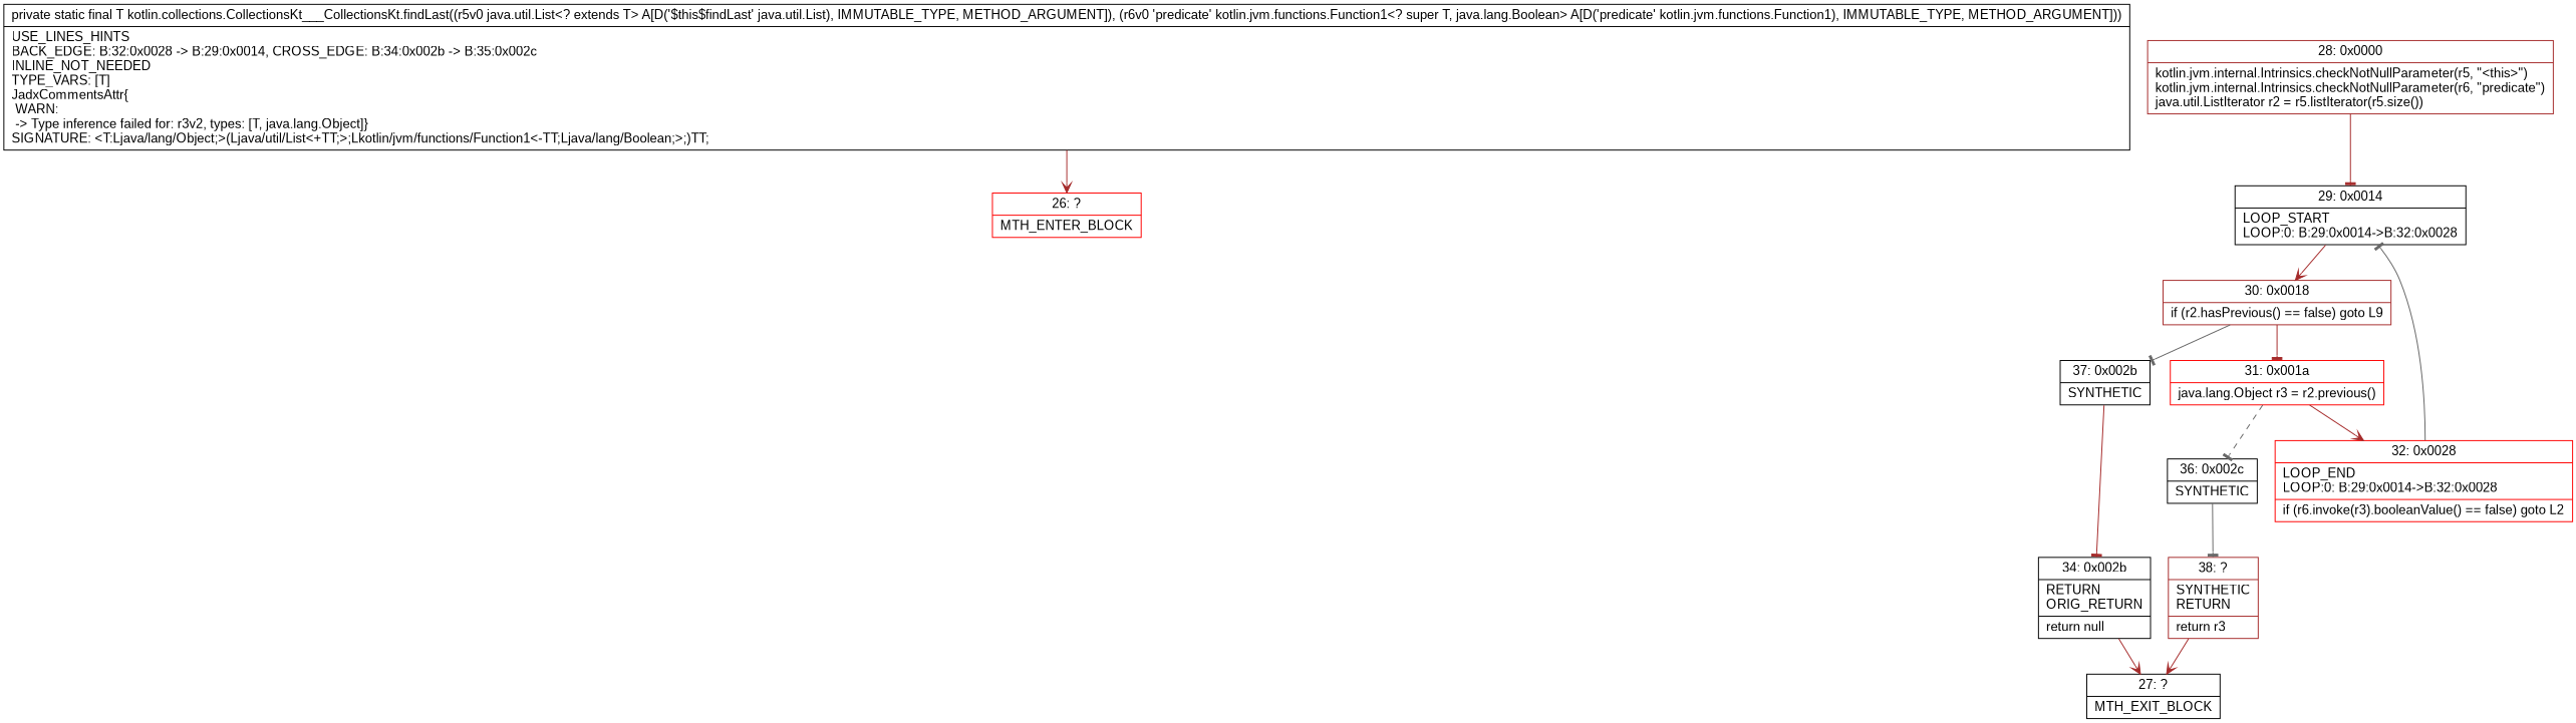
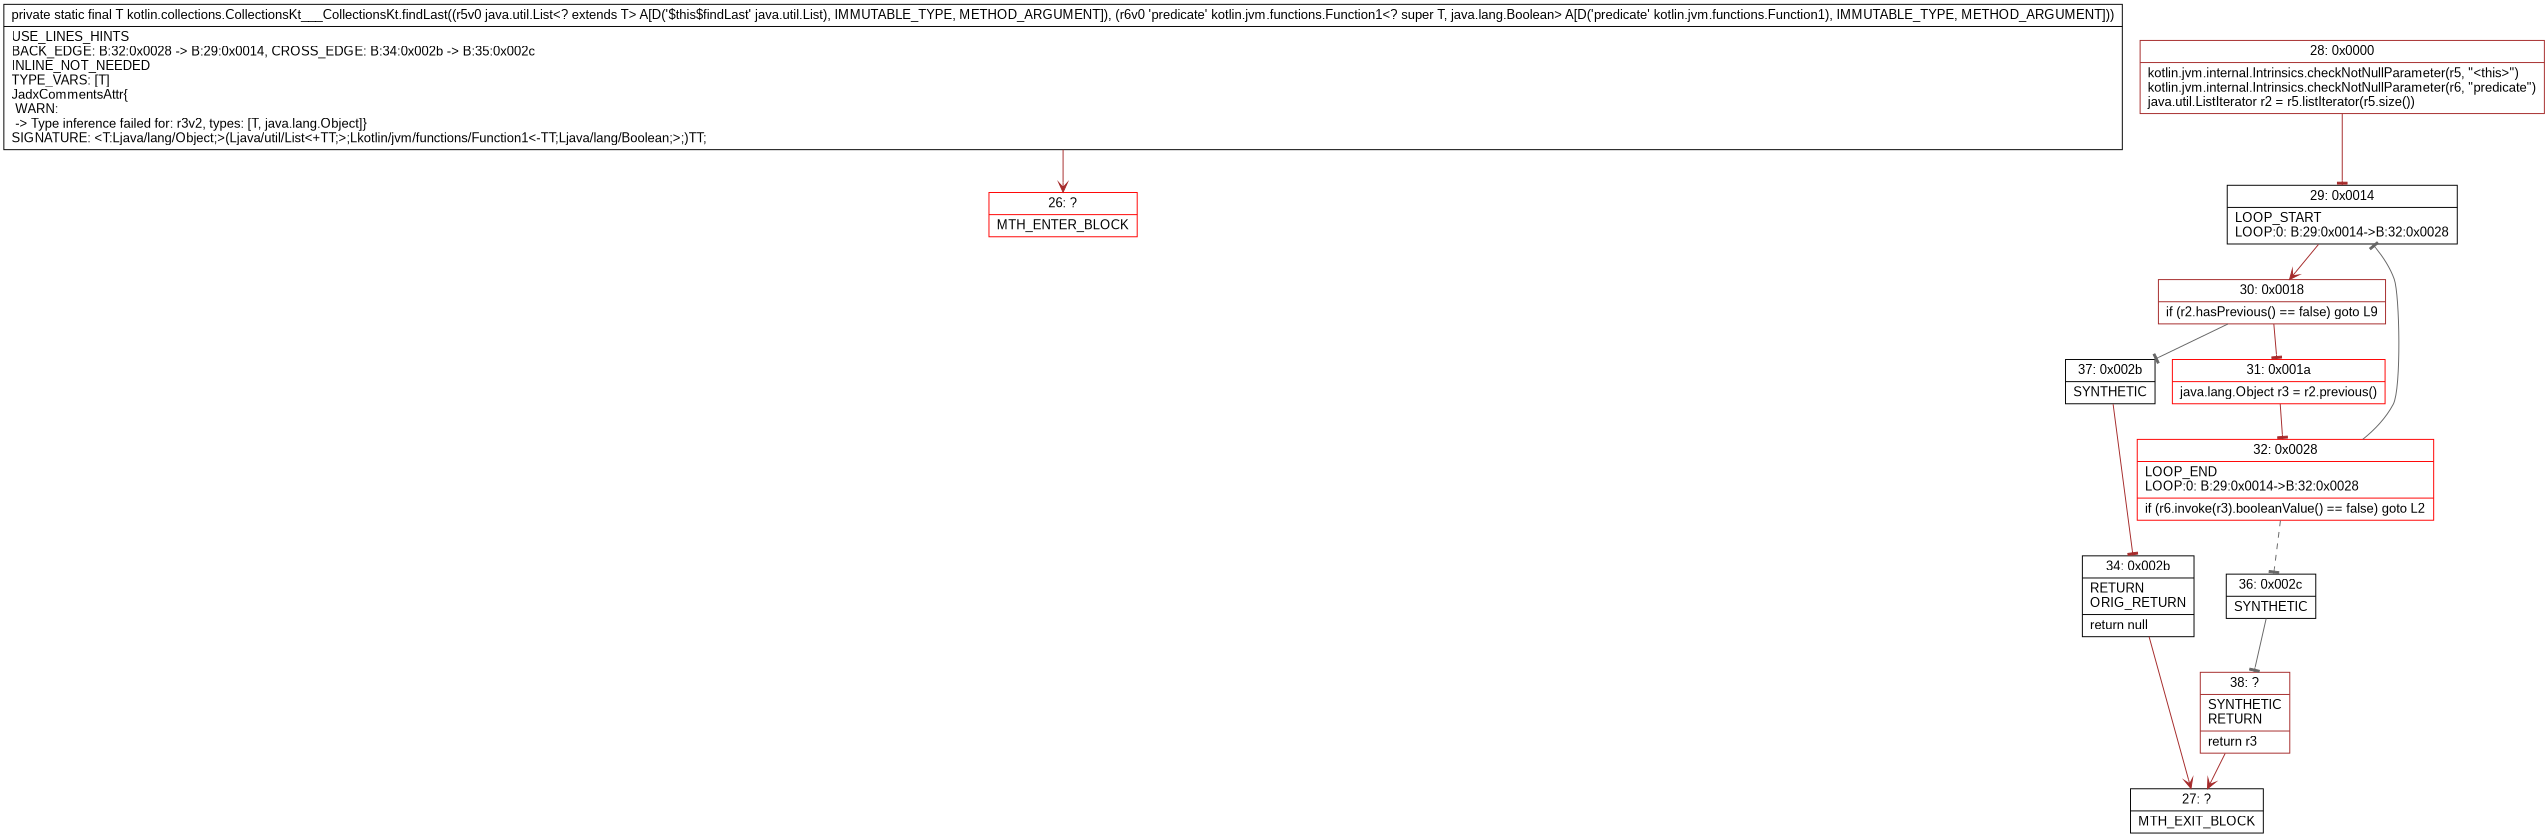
  digraph {
    fontname="Liberation Sans"
    node [color=black fontname="Liberation Sans" shape=record]
    edge [arrowhead=tee color=brown fontname="Liberation Sans"]
    n1 [color=red label="{26\:\ ?|MTH_ENTER_BLOCK\l}"]
    n2 [color=brown label="{28\:\ 0x0000|kotlin.jvm.internal.Intrinsics.checkNotNullParameter(r5, \"\<this\>\")\lkotlin.jvm.internal.Intrinsics.checkNotNullParameter(r6, \"predicate\")\ljava.util.ListIterator r2 = r5.listIterator(r5.size())\l}"]
    n3 [label="{29\:\ 0x0014|LOOP_START\lLOOP:0: B:29:0x0014\-\>B:32:0x0028\l}"]
    n4 [color=brown label="{30\:\ 0x0018|if (r2.hasPrevious() == false) goto L9\l}"]
    n5 [color=red label="{31\:\ 0x001a|java.lang.Object r3 = r2.previous()\l}"]
    n6 [label="{37\:\ 0x002b|SYNTHETIC\l}"]
    n7 [color=red label="{32\:\ 0x0028|LOOP_END\lLOOP:0: B:29:0x0014\-\>B:32:0x0028\l|if (r6.invoke(r3).booleanValue() == false) goto L2\l}"]
    n8 [label="{34\:\ 0x002b|RETURN\lORIG_RETURN\l|return null\l}"]
    n9 [label="{36\:\ 0x002c|SYNTHETIC\l}"]
    n10 [color=brown label="{38\:\ ?|SYNTHETIC\lRETURN\l|return r3\l}"]
    n11 [label="{27\:\ ?|MTH_EXIT_BLOCK\l}"]
    n12 [label="{private static final T kotlin.collections.CollectionsKt___CollectionsKt.findLast((r5v0 java.util.List\<? extends T\> A[D('$this$findLast' java.util.List), IMMUTABLE_TYPE, METHOD_ARGUMENT]), (r6v0 'predicate' kotlin.jvm.functions.Function1\<? super T, java.lang.Boolean\> A[D('predicate' kotlin.jvm.functions.Function1), IMMUTABLE_TYPE, METHOD_ARGUMENT]))  | USE_LINES_HINTS\lBACK_EDGE: B:32:0x0028 \-\> B:29:0x0014, CROSS_EDGE: B:34:0x002b \-\> B:35:0x002c\lINLINE_NOT_NEEDED\lTYPE_VARS: [T]\lJadxCommentsAttr\{\l WARN: \l \-\> Type inference failed for: r3v2, types: [T, java.lang.Object]\}\lSIGNATURE: \<T:Ljava\/lang\/Object;\>(Ljava\/util\/List\<+TT;\>;Lkotlin\/jvm\/functions\/Function1\<\-TT;Ljava\/lang\/Boolean;\>;)TT;\l}"]
    n2 -> n3
    n3 -> n4 [arrowhead=vee]
    n4 -> n5 [style=solid]
    n4 -> n6 [color=gray40]
-   n5 -> n7 [arrowhead=vee]
+   n5 -> n7
    n6 -> n8
    n7 -> n3 [color=gray40]
-   n5 -> n9 [color=gray40 style=dashed]
+   n7 -> n9 [color=gray40 style=dashed]
    n8 -> n11 [arrowhead=vee]
    n9 -> n10 [color=gray40]
    n10 -> n11 [arrowhead=vee]
    n12 -> n1 [arrowhead=vee]
  }
